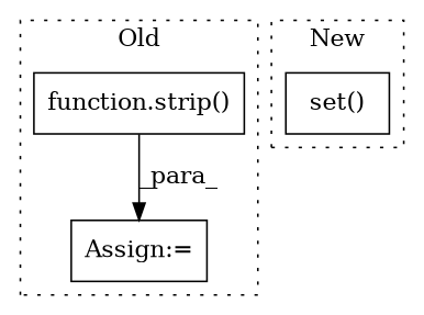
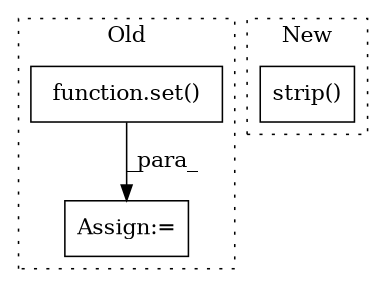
  digraph {
    node [a=75 shape=box]
-   n1 [l=5 label="function.strip()" s=1794]
+   n1 [l=5 label="function.set()" s=1794]
    n2 [a=68 l=3 label="Assign:=" s=1791]
-   n3 [l="19,1" label="set()" s="1912,1934"]
+   n3 [l="19,1" label="strip()" s="1912,1934"]
    subgraph cluster_1 {
      label=Old
      style=dotted
      n1
      n2
    }
    subgraph cluster_2 {
      label=New
      style=dotted
      n3
    }
    n1 -> n2 [label=_para_]
  }
